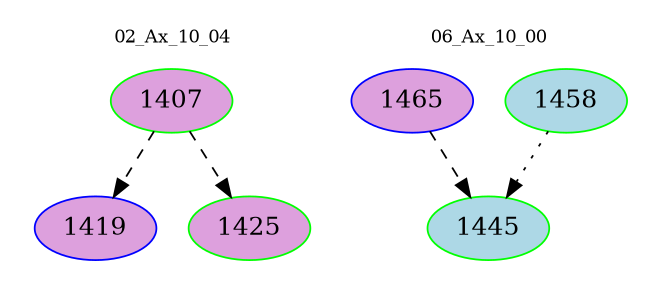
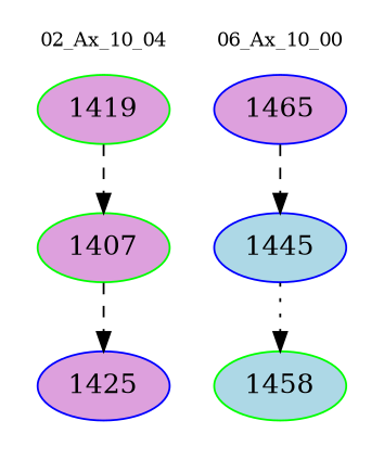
  digraph {
    fontname="DejaVu Serif"
    node [color=green fillcolor=plum fontname="DejaVu Serif" style=filled]
    edge [color=black fontname="DejaVu Serif" style=dashed]
-   n1 [color=blue label=1419]
+   n1 [label=1419]
    n2 [label=1407]
-   n3 [label=1425]
+   n3 [color=blue label=1425]
    n4 [fillcolor=lightblue label=1458]
-   n5 [fillcolor=lightblue label=1445]
+   n5 [color=blue fillcolor=lightblue label=1445]
    n6 [color=blue label=1465]
    subgraph cluster_1 {
      color=white
      fontsize=10
      label="02_Ax_10_04"
      n1
      n2
      n3
    }
    subgraph cluster_2 {
      color=white
      fontsize=10
      label="06_Ax_10_00"
      n4
      n5
      n6
    }
-   n2 -> n1
+   n1 -> n2
    n2 -> n3
-   n4 -> n5 [style=dotted]
+   n5 -> n4 [style=dotted]
    n6 -> n5
  }
